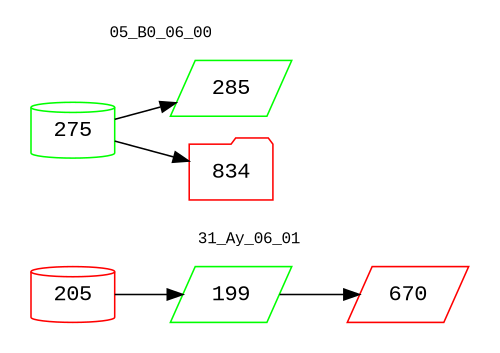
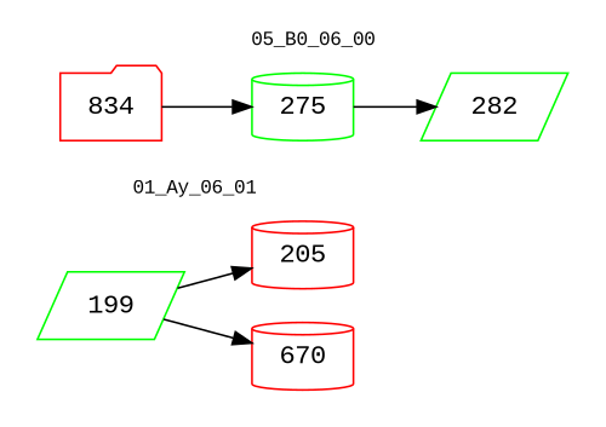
  digraph {
    fontname="Liberation Mono"
    rankdir=LR
    node [color=green fontname="Liberation Mono" shape=cylinder]
    edge [color=black fontname="Liberation Mono"]
    n1 [label=199 shape=parallelogram]
-   n2 [color=red label=670 shape=parallelogram]
+   n2 [color=red label=670]
    n3 [color=red label=205]
    n4 [label=275]
    n5 [color=red label=834 shape=folder]
-   n6 [label=285 shape=parallelogram]
+   n6 [label=282 shape=parallelogram]
    subgraph cluster_1 {
      color=white
      fontsize=10
-     label="31_Ay_06_01"
+     label="01_Ay_06_01"
      n1
      n2
      n3
    }
    subgraph cluster_2 {
      color=white
      fontsize=10
      label="05_B0_06_00"
      n4
      n5
      n6
    }
    n1 -> n2
-   n3 -> n1
-   n4 -> n5
+   n1 -> n3
+   n5 -> n4
    n4 -> n6
  }
